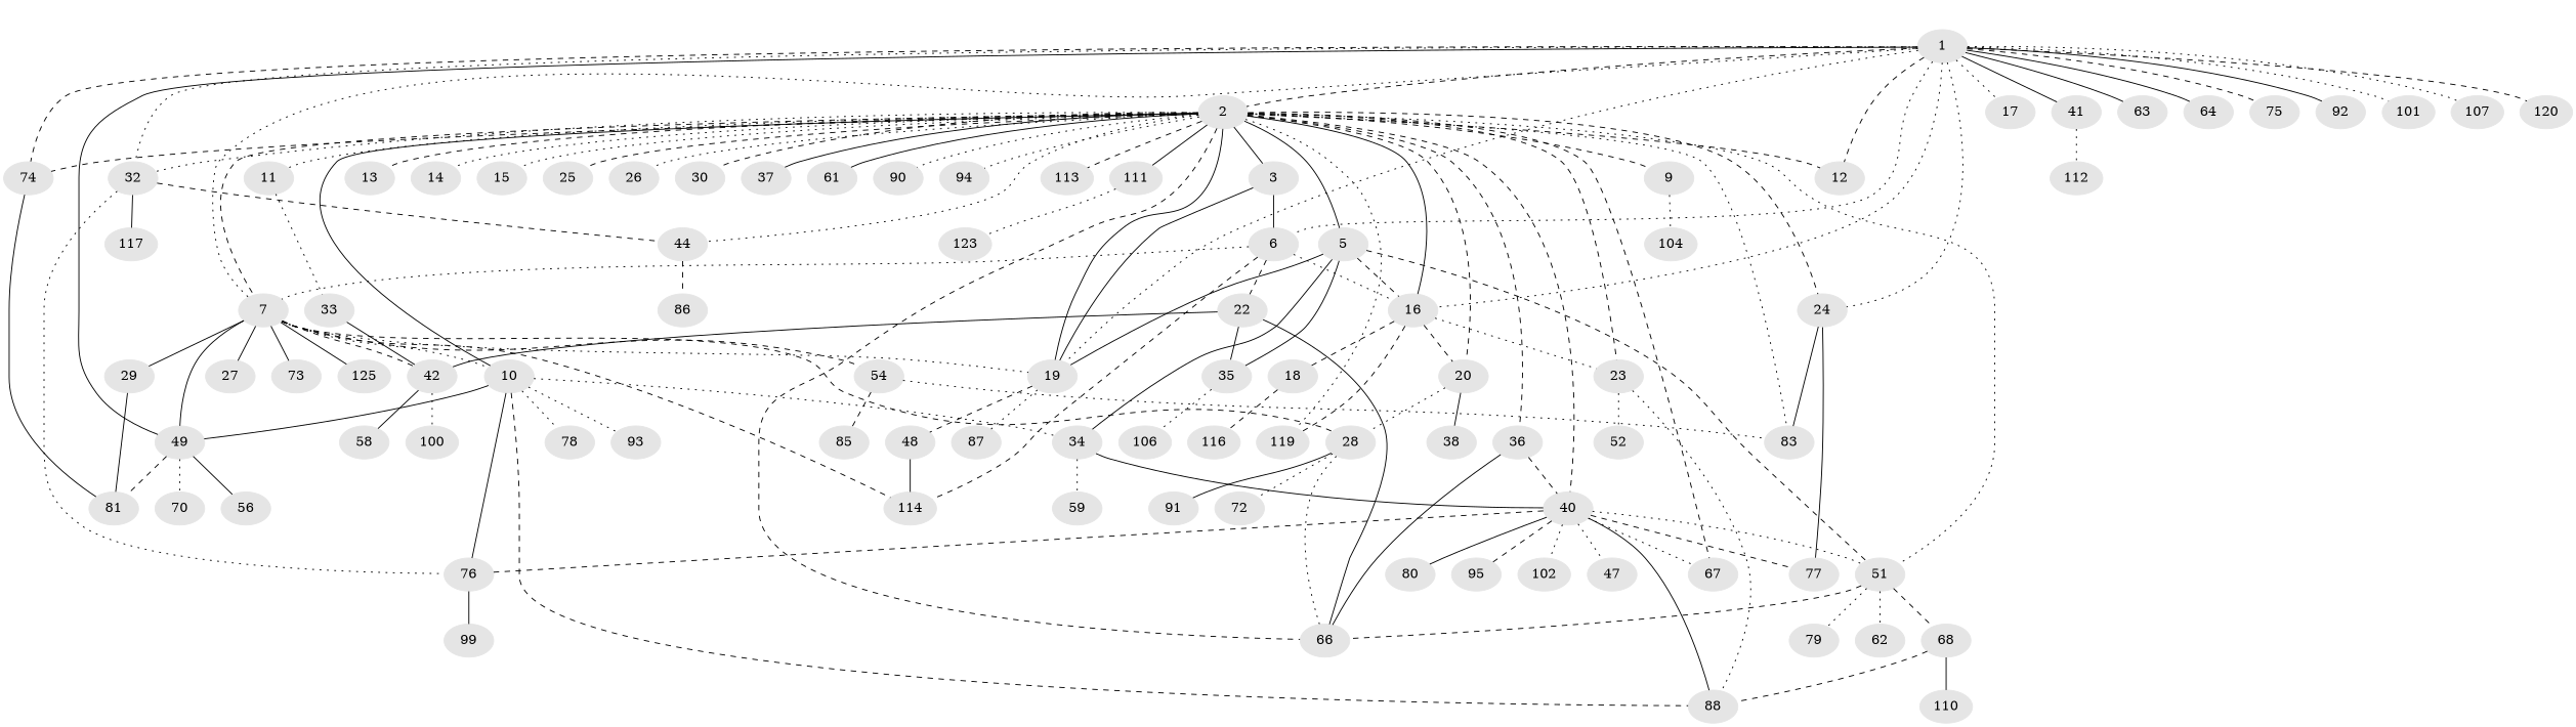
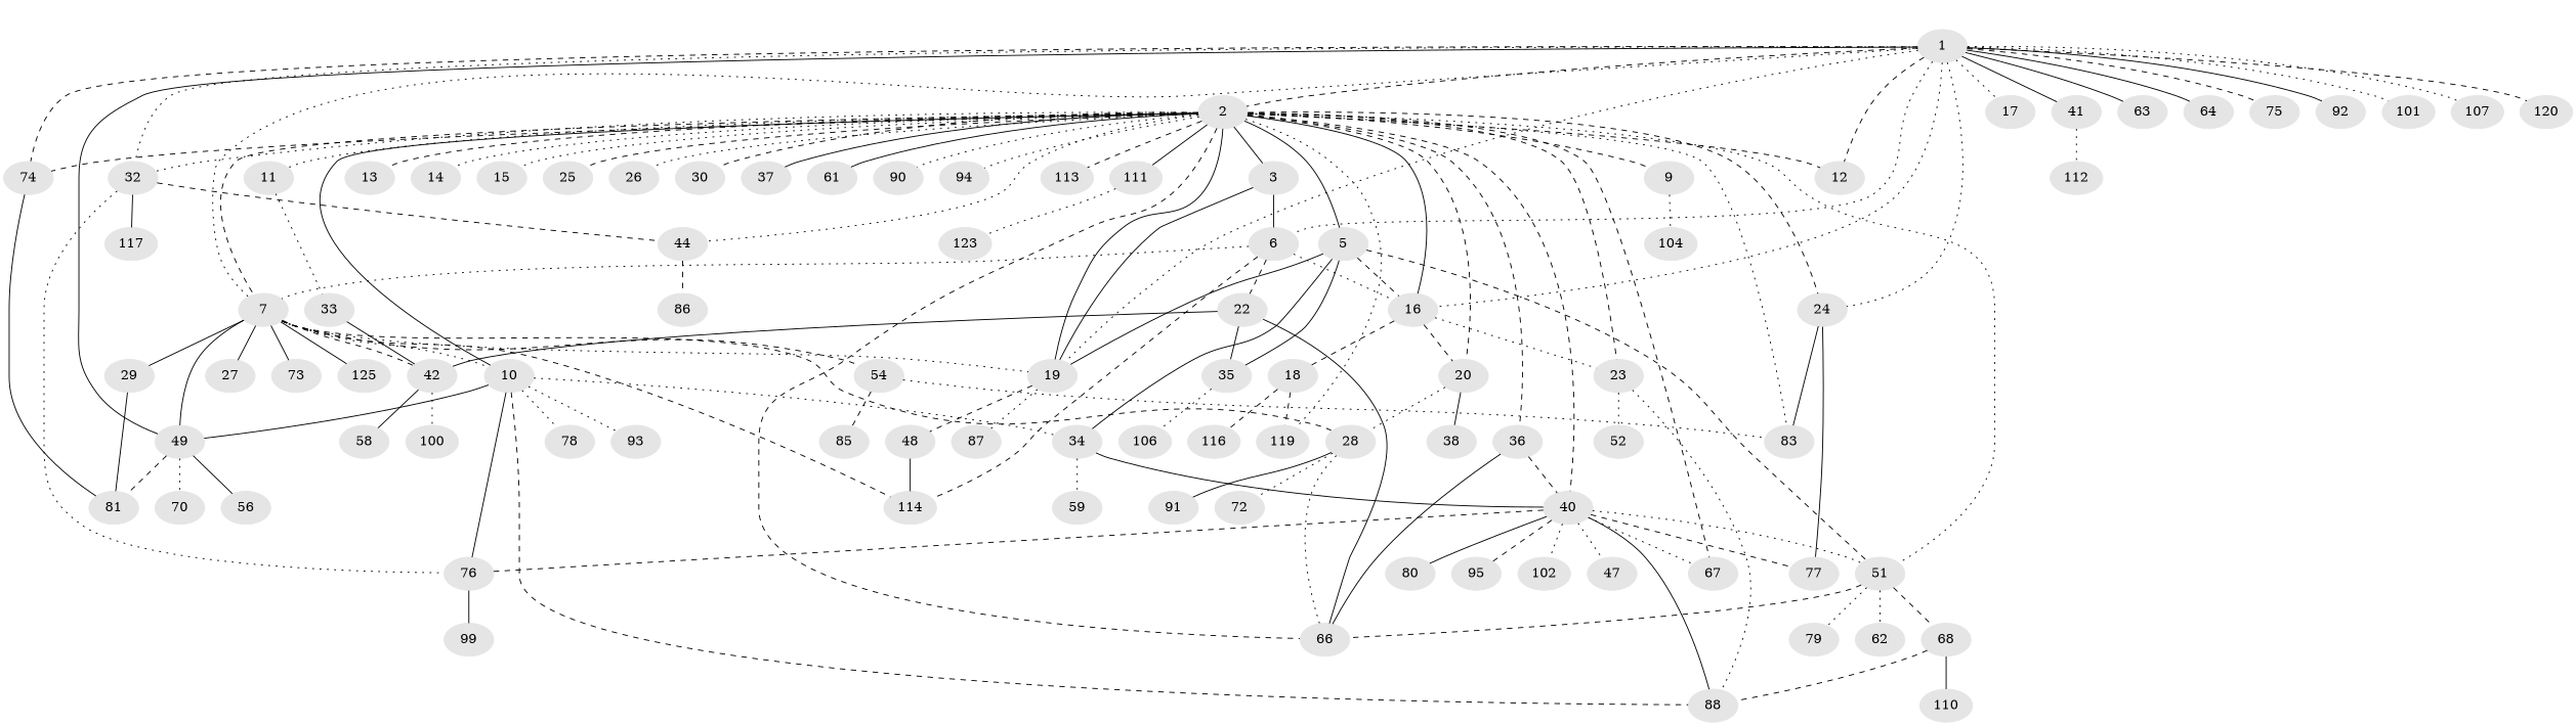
  graph {
    node [color=gray90 style=filled]
    edge [style=dotted]
    1 [super="+82"]
    2 [super="+4"]
    6 [super="+108"]
    7 [super="+8"]
    12
    16
    17
    19
    24 [super="+96"]
    32 [super="+53"]
    41 [super="+122"]
    49 [super="+118"]
    63
    64
    74 [super="+121"]
    75
    92
    101
    107
    120
    3 [super="+50"]
    5
    9
    10 [super="+21"]
    11
    13
    14
    15 [super="+39"]
    20 [super="+69"]
    23 [super="+31"]
    25
    26
    30
    36 [super="+46"]
    37
    40 [super="+43"]
    44
    51 [super="+109"]
    61
    66 [super="+89"]
    67
    83 [super="+105"]
    90
    94
    111
    113
    119
    22 [super="+97"]
    114
    27
    28 [super="+71"]
    29 [super="+60"]
    42 [super="+57"]
    54
    73
    125
    18 [super="+84"]
    48 [super="+55"]
    87
    77
    76
    117
    112
    81
    56
    70 [super="+124"]
    34 [super="+45"]
    35 [super="+65"]
    104
    78
    88
    93
    33
    38
    52
    47
    80
    95
    102
    86
    62
    68 [super="+115"]
    79 [super="+91"]
    123
    59
    106
    72
    n88 [label=91]
    58
    100
    85
    99 [super="+103"]
    116
    110
    1 -- 2 [style=dashed weight=3]
    1 -- 6
    1 -- 7
    1 -- 12 [style=dashed]
    1 -- 16
    1 -- 17
    1 -- 19
    1 -- 24
    1 -- 32
    1 -- 41 [style=solid]
    1 -- 49 [style=solid]
    1 -- 63 [style=solid]
    1 -- 64 [style=solid]
    1 -- 74 [style=dashed]
    1 -- 75 [style=dashed]
    1 -- 92 [style=solid]
    1 -- 101
    1 -- 107 [weight=2]
    1 -- 120 [style=dashed]
    2 -- 7 [style=dashed weight=2]
    2 -- 12 [style=dashed]
    2 -- 16 [style=solid]
    2 -- 19 [style=solid weight=2]
    2 -- 24 [style=dashed]
    2 -- 32
    2 -- 74 [style=dashed]
    2 -- 3 [style=solid]
    2 -- 5 [style=solid weight=2]
    2 -- 9 [style=dashed]
    2 -- 10 [style=solid]
    2 -- 11
    2 -- 13 [style=dashed]
    2 -- 14
    2 -- 15
    2 -- 20 [style=dashed weight=2]
    2 -- 23 [style=dashed]
    2 -- 25 [style=dashed]
    2 -- 26
    2 -- 30 [style=dashed]
    2 -- 36 [style=dashed]
    2 -- 37 [style=solid]
    2 -- 40 [style=dashed weight=2]
    2 -- 44
    2 -- 51
    2 -- 61 [style=solid]
    2 -- 66 [style=dashed]
    2 -- 67 [style=dashed]
    2 -- 83
    2 -- 90
    2 -- 94
    2 -- 111 [style=solid]
    2 -- 113 [style=dashed weight=2]
    2 -- 119
    6 -- 7
    6 -- 16
    6 -- 22 [style=dashed]
    6 -- 114 [style=dashed]
    7 -- 19
    7 -- 49 [style=solid]
    7 -- 10
    7 -- 114 [style=dashed]
    7 -- 27 [style=solid]
    7 -- 28 [style=dashed]
    7 -- 29 [style=solid]
    7 -- 42 [style=dashed]
    7 -- 54 [style=dashed]
    7 -- 73 [style=solid]
    7 -- 125 [style=solid]
    16 -- 20 [style=dashed]
    16 -- 23
    16 -- 18 [style=dashed]
    19 -- 48 [style=dashed]
    19 -- 87
    24 -- 83 [style=solid]
    24 -- 77 [style=solid]
    32 -- 44 [style=dashed]
    32 -- 76
    32 -- 117 [style=solid]
    41 -- 112
    49 -- 81 [style=dashed]
    49 -- 56 [style=solid]
    49 -- 70
    74 -- 81 [style=solid]
    3 -- 6 [style=solid weight=2]
    3 -- 19 [style=solid]
    5 -- 16 [style=dashed]
    5 -- 19 [style=solid]
    5 -- 51 [style=dashed]
    5 -- 34 [style=solid]
    5 -- 35 [style=solid]
    9 -- 104
    10 -- 49 [style=solid]
    10 -- 76 [style=solid]
    10 -- 34
    10 -- 78
    10 -- 88 [style=dashed]
    10 -- 93
    11 -- 33
    20 -- 28
    20 -- 38 [style=solid]
    23 -- 88
    23 -- 52
    36 -- 40 [style=dashed]
    36 -- 66 [style=solid]
    40 -- 51
    40 -- 67
    40 -- 77 [style=dashed]
    40 -- 76 [style=dashed]
    40 -- 88 [style=solid]
    40 -- 47
    40 -- 80 [style=solid]
    40 -- 95 [style=dashed]
    40 -- 102
    44 -- 86 [style=dashed]
    51 -- 66 [style=dashed]
    51 -- 62
    51 -- 68 [style=dashed]
    51 -- 79
    111 -- 123
    22 -- 66 [style=solid]
    22 -- 42 [style=solid]
    22 -- 35 [style=solid]
    28 -- 66
    28 -- 72
    28 -- n88 [style=solid]
    29 -- 81 [style=solid]
    42 -- 58 [style=solid]
    42 -- 100
    54 -- 83
    54 -- 85 [style=dashed]
-   16 -- 119 [style=dashed]
+   18 -- 119 [style=dashed]
    18 -- 116 [style=dashed]
    48 -- 114 [style=solid]
    76 -- 99 [style=solid]
    34 -- 40 [style=solid]
    34 -- 59
    35 -- 106
    33 -- 42 [style=solid]
    68 -- 88 [style=dashed]
    68 -- 110 [style=solid]
  }
